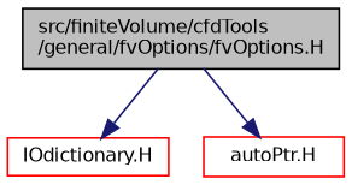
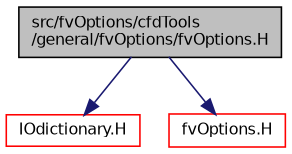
  digraph {
    node [color=red fontname=Helvetica fontsize=10 shape=record]
    edge [color=midnightblue fontname=Helvetica fontsize=10 labelfontname=Helvetica labelfontsize=10 style=solid]
-   n1 [color=black fillcolor=grey75 fontcolor=black height=0.2 label="src/finiteVolume/cfdTools\l/general/fvOptions/fvOptions.H" style=filled width=0.4]
+   n1 [color=black fillcolor=grey75 fontcolor=black height=0.2 label="src/fvOptions/cfdTools\l/general/fvOptions/fvOptions.H" style=filled width=0.4]
    n2 [height=0.2 label="IOdictionary.H" width=0.4]
-   n3 [height=0.2 label="autoPtr.H" width=0.4]
+   n3 [height=0.2 label="fvOptions.H" width=0.4]
    n1 -> n2
    n1 -> n3
  }
